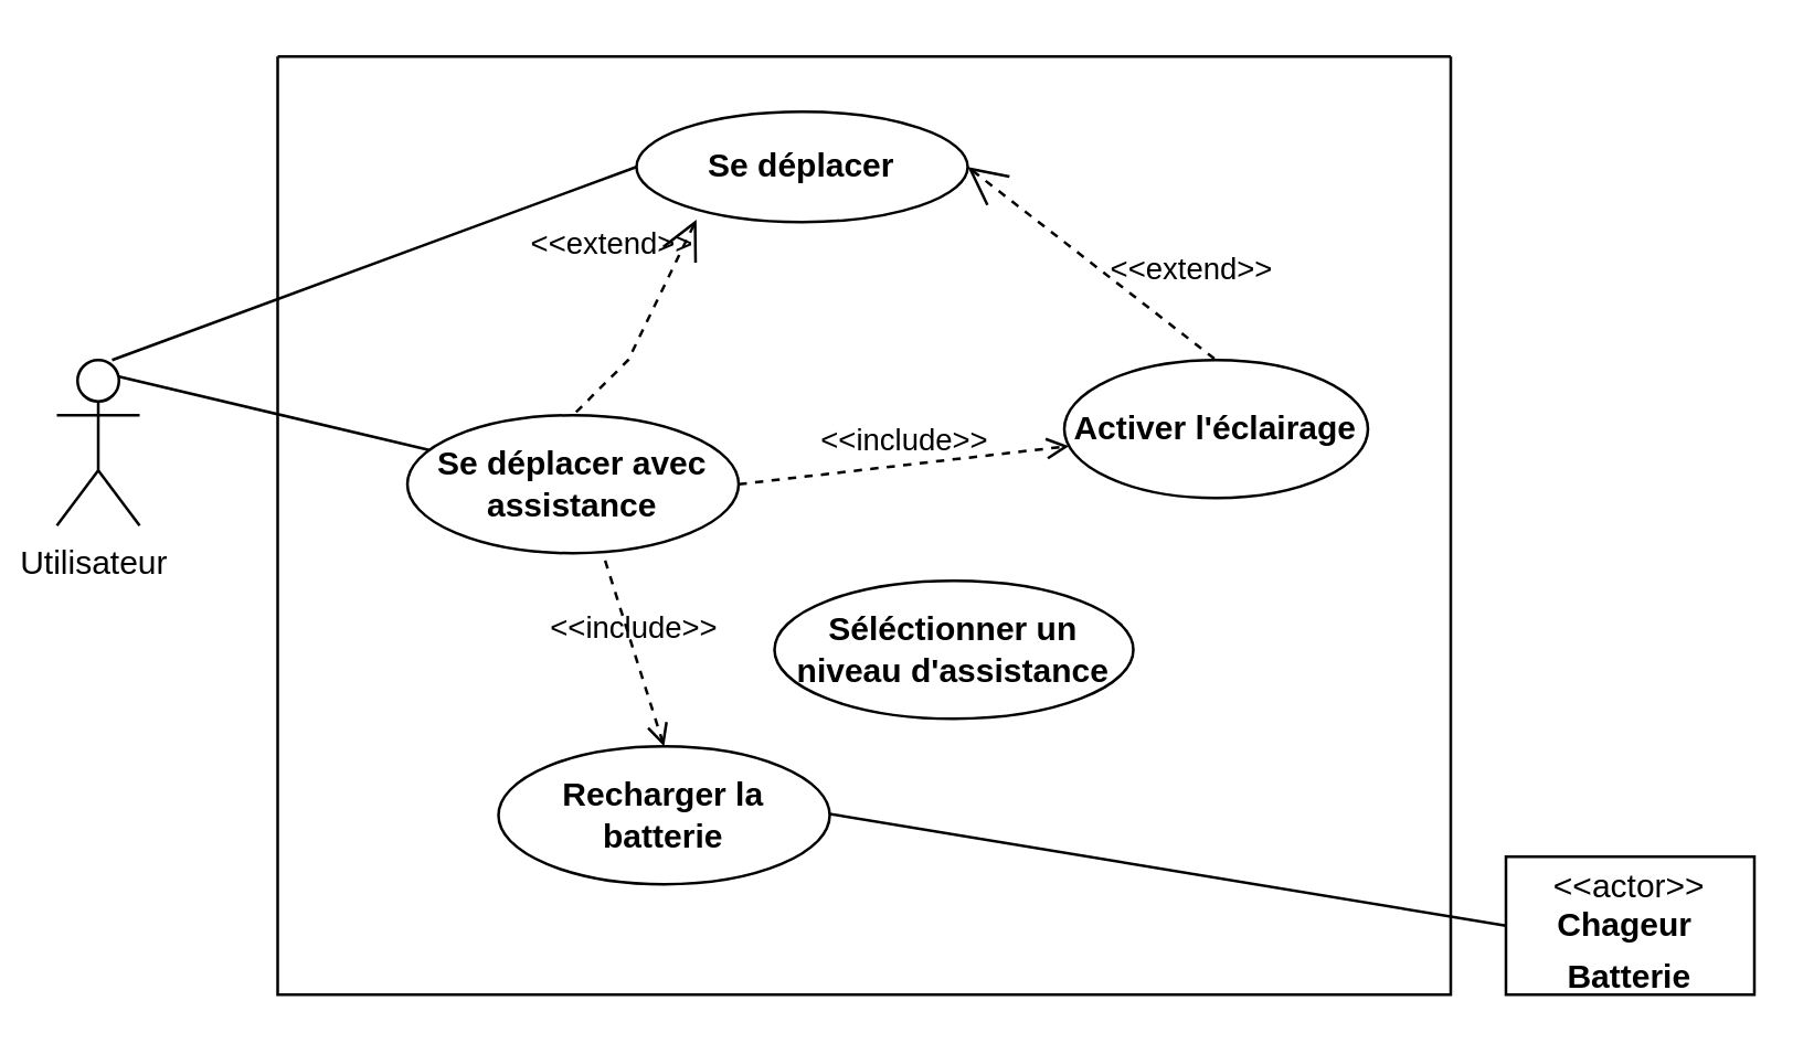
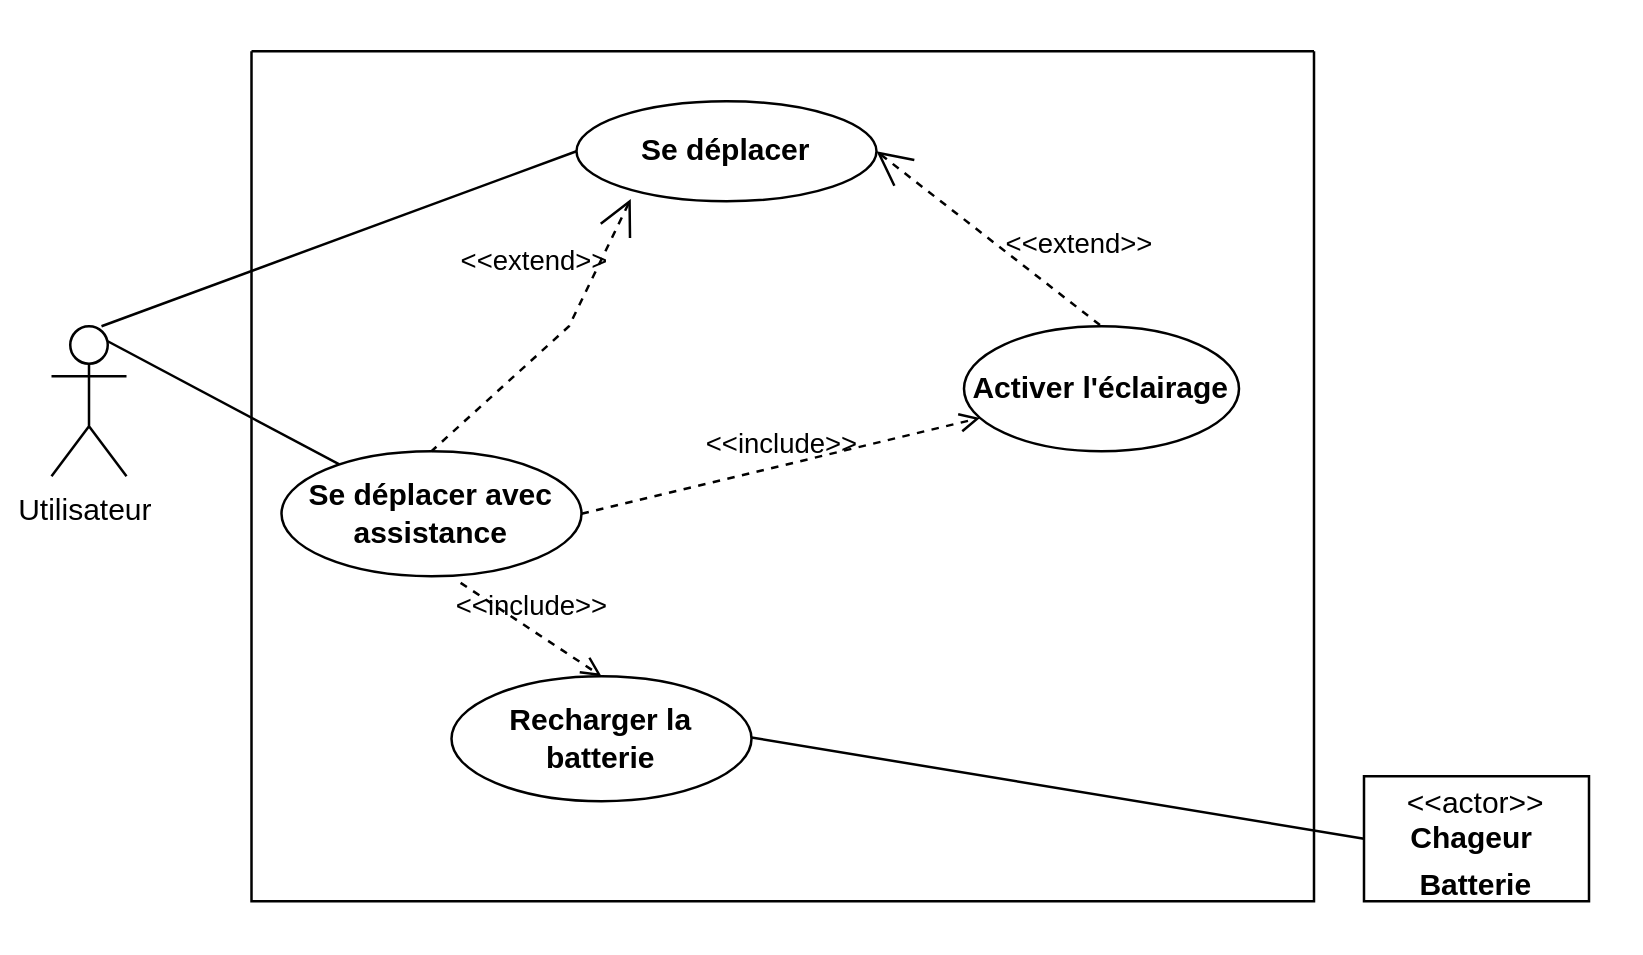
  <mxCell id="0" />
  <mxCell id="1" parent="0" />
  <mxCell id="2" value="Utilisateur&amp;nbsp;" style="shape=umlActor;html=1;verticalLabelPosition=bottom;verticalAlign=top;align=center;" vertex="1" parent="1"><mxGeometry x="20" y="130" width="30" height="60" as="geometry" /></mxCell>
  <mxCell id="3" value="" style="swimlane;startSize=0;" vertex="1" parent="1"><mxGeometry x="100" y="20" width="425" height="340" as="geometry" /></mxCell>
  <mxCell id="4" value="Se déplacer" style="shape=ellipse;html=1;strokeWidth=1;fontStyle=1;whiteSpace=wrap;align=center;perimeter=ellipsePerimeter;" vertex="1" parent="3"><mxGeometry x="130" y="20" width="120" height="40" as="geometry" /></mxCell>
  <mxCell id="5" value="Activer l'éclairage" style="shape=ellipse;html=1;strokeWidth=1;fontStyle=1;whiteSpace=wrap;align=center;perimeter=ellipsePerimeter;" vertex="1" parent="3"><mxGeometry x="285" y="110" width="110" height="50" as="geometry" /></mxCell>
  <mxCell id="6" value="&amp;lt;&amp;lt;extend&amp;gt;&amp;gt;" style="edgeStyle=none;html=1;startArrow=open;endArrow=none;startSize=12;verticalAlign=bottom;dashed=1;labelBackgroundColor=none;rounded=0;exitX=1;exitY=0.5;exitDx=0;exitDy=0;entryX=0.5;entryY=0;entryDx=0;entryDy=0;" edge="1" parent="3" source="4" target="5"><mxGeometry x="0.606" y="13" width="160" relative="1" as="geometry"><mxPoint x="130" y="190" as="sourcePoint" /><mxPoint x="290" y="190" as="targetPoint" /><mxPoint as="offset" /></mxGeometry></mxCell>
- <mxCell id="7" value="Se déplacer avec assistance" style="shape=ellipse;html=1;strokeWidth=1;fontStyle=1;whiteSpace=wrap;align=center;perimeter=ellipsePerimeter;" vertex="1" parent="3"><mxGeometry x="47" y="130" width="120" height="50" as="geometry" /></mxCell>
+ <mxCell id="7" value="Se déplacer avec assistance" style="shape=ellipse;html=1;strokeWidth=1;fontStyle=1;whiteSpace=wrap;align=center;perimeter=ellipsePerimeter;" vertex="1" parent="3"><mxGeometry x="12" y="160" width="120" height="50" as="geometry" /></mxCell>
  <mxCell id="8" value="&amp;lt;&amp;lt;extend&amp;gt;&amp;gt;" style="edgeStyle=none;html=1;startArrow=open;endArrow=none;startSize=12;verticalAlign=bottom;dashed=1;labelBackgroundColor=none;rounded=0;exitX=0.181;exitY=0.978;exitDx=0;exitDy=0;entryX=0.5;entryY=0;entryDx=0;entryDy=0;exitPerimeter=0;" edge="1" parent="3" source="4" target="7"><mxGeometry x="-0.282" y="-20" width="160" relative="1" as="geometry"><mxPoint x="260" y="60" as="sourcePoint" /><mxPoint x="350" y="120" as="targetPoint" /><mxPoint as="offset" /><Array as="points"><mxPoint x="127" y="110" /></Array></mxGeometry></mxCell>
- <mxCell id="9" value="Séléctionner un niveau d'assistance" style="shape=ellipse;html=1;strokeWidth=1;fontStyle=1;whiteSpace=wrap;align=center;perimeter=ellipsePerimeter;" vertex="1" parent="3"><mxGeometry x="180" y="190" width="130" height="50" as="geometry" /></mxCell>
  <mxCell id="10" value="Recharger la batterie" style="shape=ellipse;html=1;strokeWidth=1;fontStyle=1;whiteSpace=wrap;align=center;perimeter=ellipsePerimeter;" vertex="1" parent="3"><mxGeometry x="80" y="250" width="120" height="50" as="geometry" /></mxCell>
  <mxCell id="11" value="&amp;lt;&amp;lt;include&amp;gt;&amp;gt;" style="edgeStyle=none;html=1;endArrow=open;verticalAlign=bottom;dashed=1;labelBackgroundColor=none;rounded=0;exitX=1;exitY=0.5;exitDx=0;exitDy=0;" edge="1" parent="3" source="7" target="5"><mxGeometry width="160" relative="1" as="geometry"><mxPoint x="160" y="190" as="sourcePoint" /><mxPoint x="320" y="190" as="targetPoint" /></mxGeometry></mxCell>
  <mxCell id="12" value="&amp;lt;&amp;lt;include&amp;gt;&amp;gt;" style="edgeStyle=none;html=1;endArrow=open;verticalAlign=bottom;dashed=1;labelBackgroundColor=none;rounded=0;exitX=0.597;exitY=1.053;exitDx=0;exitDy=0;exitPerimeter=0;entryX=0.5;entryY=0;entryDx=0;entryDy=0;" edge="1" parent="3" source="7" target="10"><mxGeometry width="160" relative="1" as="geometry"><mxPoint x="160" y="190" as="sourcePoint" /><mxPoint x="320" y="190" as="targetPoint" /></mxGeometry></mxCell>
  <mxCell id="13" value="" style="edgeStyle=none;html=1;endArrow=none;verticalAlign=bottom;rounded=0;entryX=0;entryY=0.5;entryDx=0;entryDy=0;" edge="1" parent="3" target="15"><mxGeometry width="160" relative="1" as="geometry"><mxPoint x="200" y="274.5" as="sourcePoint" /><mxPoint x="360" y="274.5" as="targetPoint" /></mxGeometry></mxCell>
  <mxCell id="14" value="" style="edgeStyle=none;html=1;endArrow=none;verticalAlign=bottom;rounded=0;entryX=0;entryY=0.5;entryDx=0;entryDy=0;" edge="1" parent="3" target="4"><mxGeometry width="160" relative="1" as="geometry"><mxPoint x="-60" y="110" as="sourcePoint" /><mxPoint x="100" y="110" as="targetPoint" /></mxGeometry></mxCell>
  <mxCell id="15" value="&lt;p style=&quot;margin:0px;margin-top:4px;text-align:center;&quot;&gt;&amp;lt;&amp;lt;actor&amp;gt;&amp;gt;&lt;br&gt;&lt;b&gt;Chageur&amp;nbsp;&lt;/b&gt;&lt;/p&gt;&lt;p style=&quot;margin:0px;margin-top:4px;text-align:center;&quot;&gt;&lt;b&gt;Batterie&lt;/b&gt;&lt;/p&gt;" style="shape=rect;html=1;overflow=fill;html=1;whiteSpace=wrap;align=center;" vertex="1" parent="1"><mxGeometry x="545" y="310" width="90" height="50" as="geometry" /></mxCell>
  <mxCell id="16" value="" style="edgeStyle=none;html=1;endArrow=none;verticalAlign=bottom;rounded=0;exitX=0.75;exitY=0.1;exitDx=0;exitDy=0;exitPerimeter=0;" edge="1" parent="1" source="2" target="7"><mxGeometry width="160" relative="1" as="geometry"><mxPoint x="50" y="140" as="sourcePoint" /><mxPoint x="240" y="80" as="targetPoint" /></mxGeometry></mxCell>
